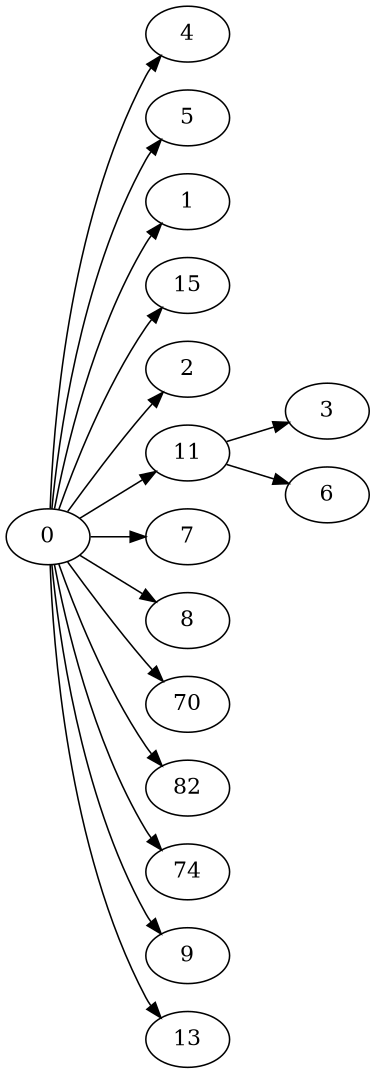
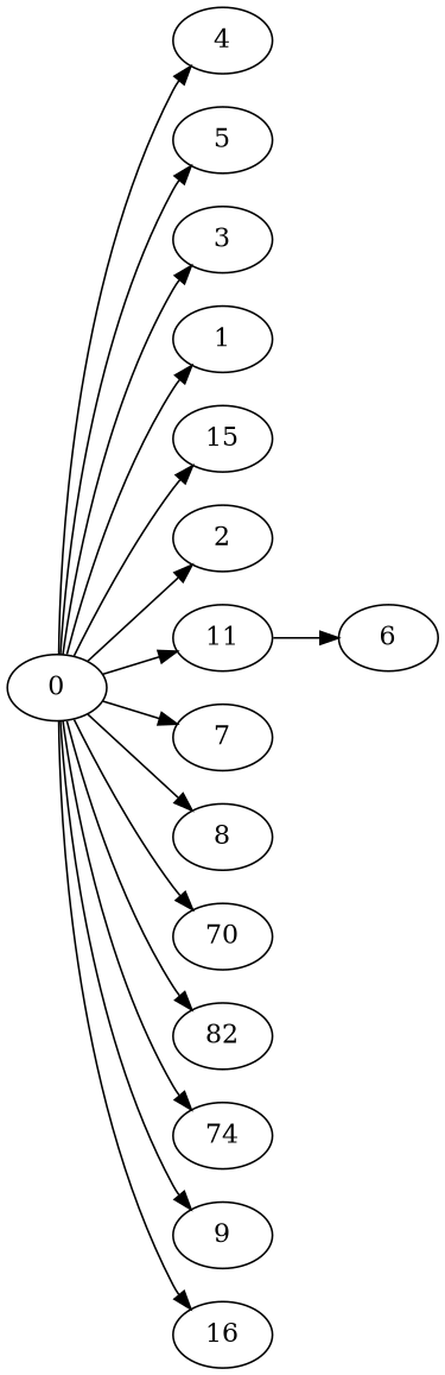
  digraph {
    "Duplicate states"=0
    GraphType=Fork
    "Max states in OPEN"=0
    Modes="120000ms; topo-ordered tasks, ; Pruning: task equivalence, fixed order ready list, ; F-value: ; Optimisation: best schedule length (SL) optimisation on equal, "
    NumberOfTasks=16
    "Pruned using list schedule length"=1393
    "States removed from OPEN"=0
    TargetSystem="Homogeneous-2"
    "Time to schedule (ms)"=183
    "Total idle time"=52
    "Total schedule length"=477
    "Total sequential time"=901
    "Total states created"=4442
    rankdir=LR
    node [Processor=0 Weight=30]
    edge [Weight=5]
    0 ["Finish time"=49 "Start time"=0 Weight=49]
    4 ["Finish time"=148 "Start time"=49 Weight=99]
    5 ["Finish time"=247 "Start time"=148 Weight=99]
    3 ["Finish time"=250 Processor=1 "Start time"=161 Weight=89]
    1 ["Finish time"=329 Processor=1 "Start time"=250 Weight=79]
    15 ["Finish time"=408 Processor=1 "Start time"=329 Weight=79]
    2 ["Finish time"=477 Processor=1 "Start time"=408 Weight=69]
    11 ["Finish time"=476 "Start time"=407 Weight=69]
    7 ["Finish time"=327 "Start time"=297]
    8 ["Finish time"=161 Processor=1 "Start time"=131]
    n11 ["Finish time"=357 "Start time"=327 label=70]
    n12 ["Finish time"=277 "Start time"=247 label=82]
    n13 ["Finish time"=407 "Start time"=377 label=74]
    9 ["Finish time"=377 "Start time"=357 Weight=20]
-   13 ["Finish time"=297 "Start time"=277 Weight=20]
+   13 ["Finish time"=297 "Start time"=277 Weight=20 label=16]
    6 ["Finish time"=131 Processor=1 "Start time"=52 Weight=79]
    0 -> 4
    0 -> 5
-   11 -> 3 [Weight=7]
+   0 -> 3 [Weight=7]
    0 -> 1 [Weight=7]
    0 -> 15 [Weight=7]
    0 -> 2 [Weight=9]
    0 -> 11 [Weight=8]
    0 -> 7 [Weight=6]
    0 -> 8 [Weight=4]
    0 -> n11 [Weight=6]
    0 -> n12
    0 -> n13 [Weight=7]
    0 -> 9 [Weight=6]
    0 -> 13
    11 -> 6 [Weight=3]
  }
